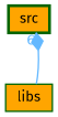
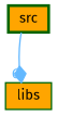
  digraph {
    compound=true
    fontname="Fira Sans"
    node [color=darkgreen fillcolor=orange fontname="Fira Sans" fontsize=10 shape=box]
    n1 [height=0.2 label=src style="filled,bold" width=0.4]
    n2 [height=0.2 label=libs style=filled width=0.4]
-   n2 -> n1 [color=steelblue1 fontcolor=steelblue1 fontname="Fira Sans" fontsize=10 headlabel=6 labeldistance=1.5 labelfontname=Helvetica labelfontsize=10 arrowhead=diamond]
+   n1 -> n2 [color=steelblue1 fontcolor=steelblue1 fontname="Fira Sans" fontsize=10 headlabel=6 labeldistance=1.5 labelfontname=Helvetica labelfontsize=10 arrowhead=diamond]
  }
